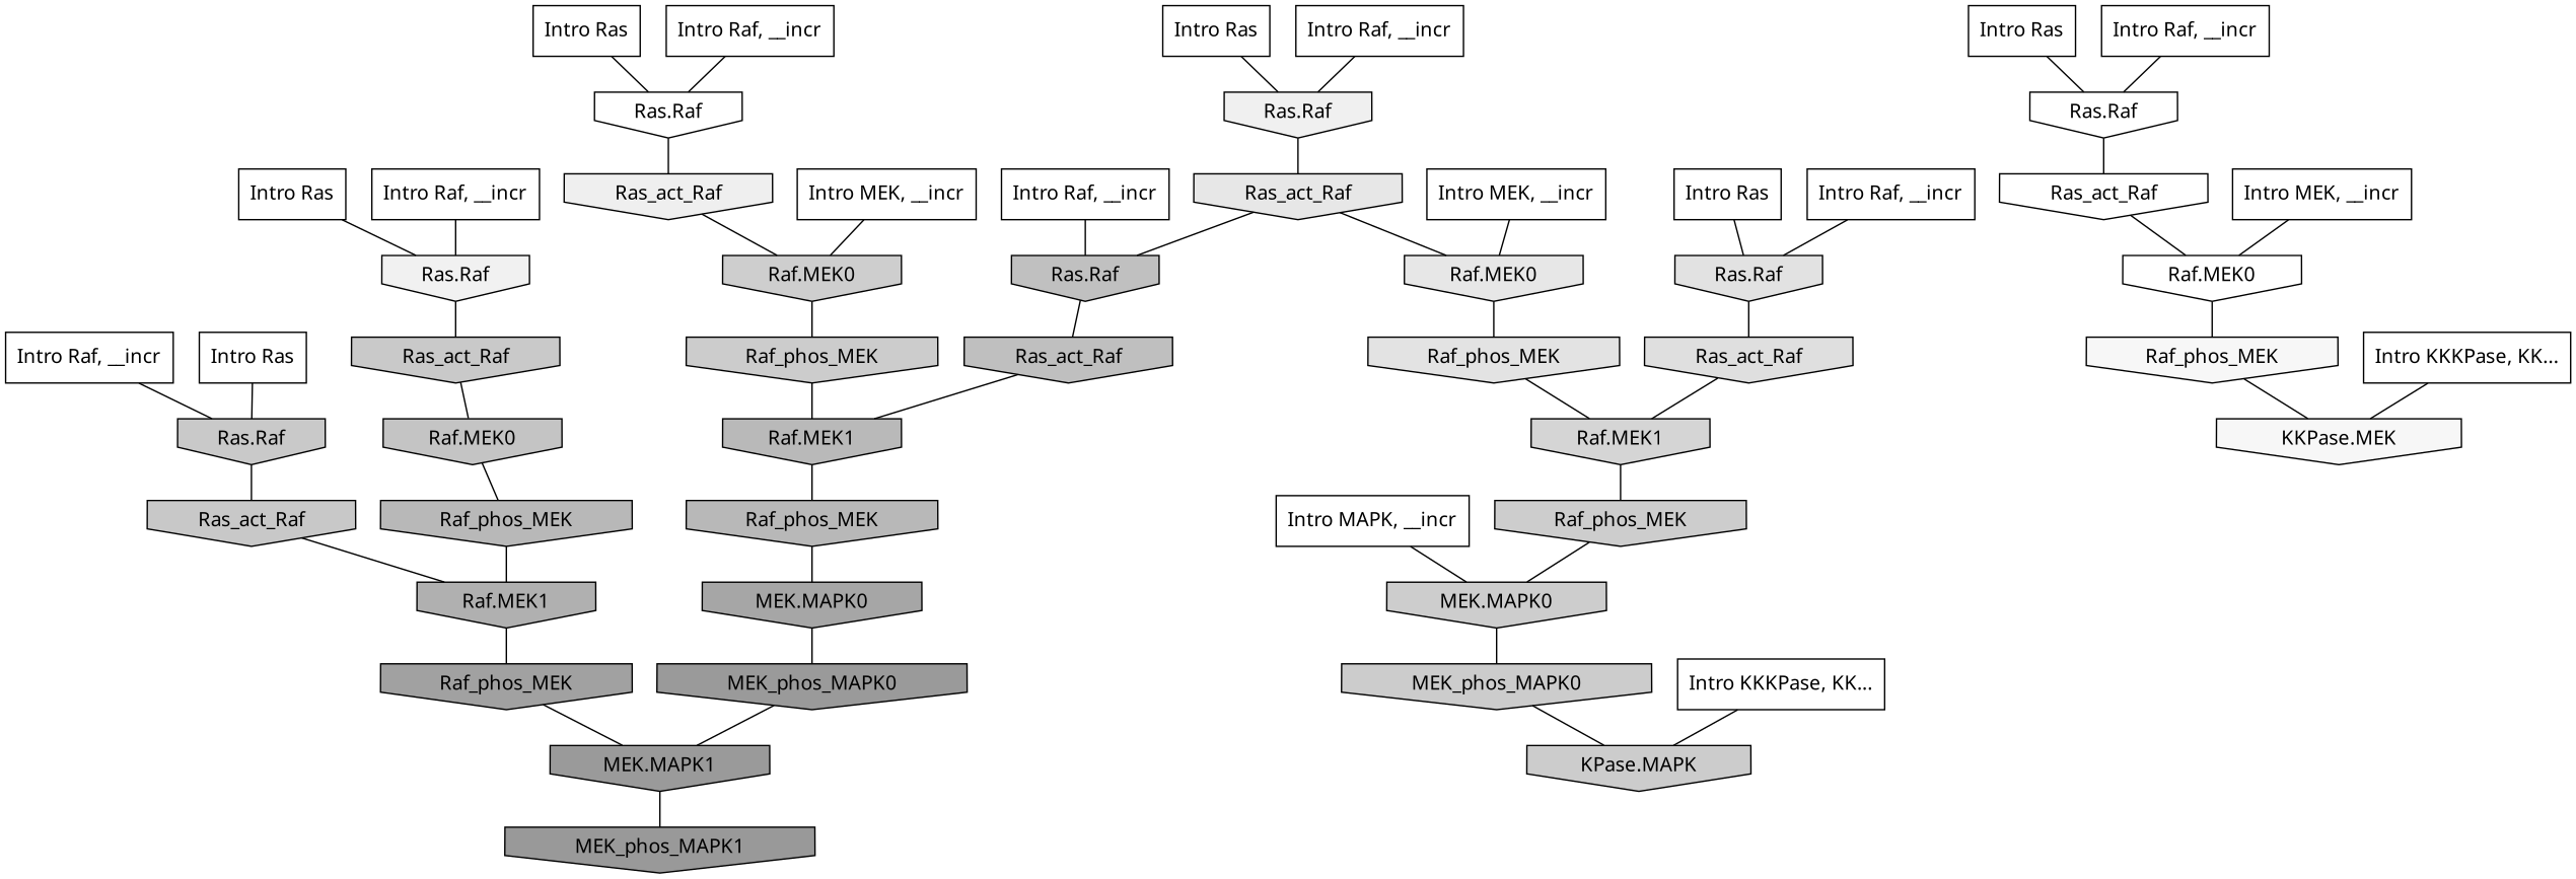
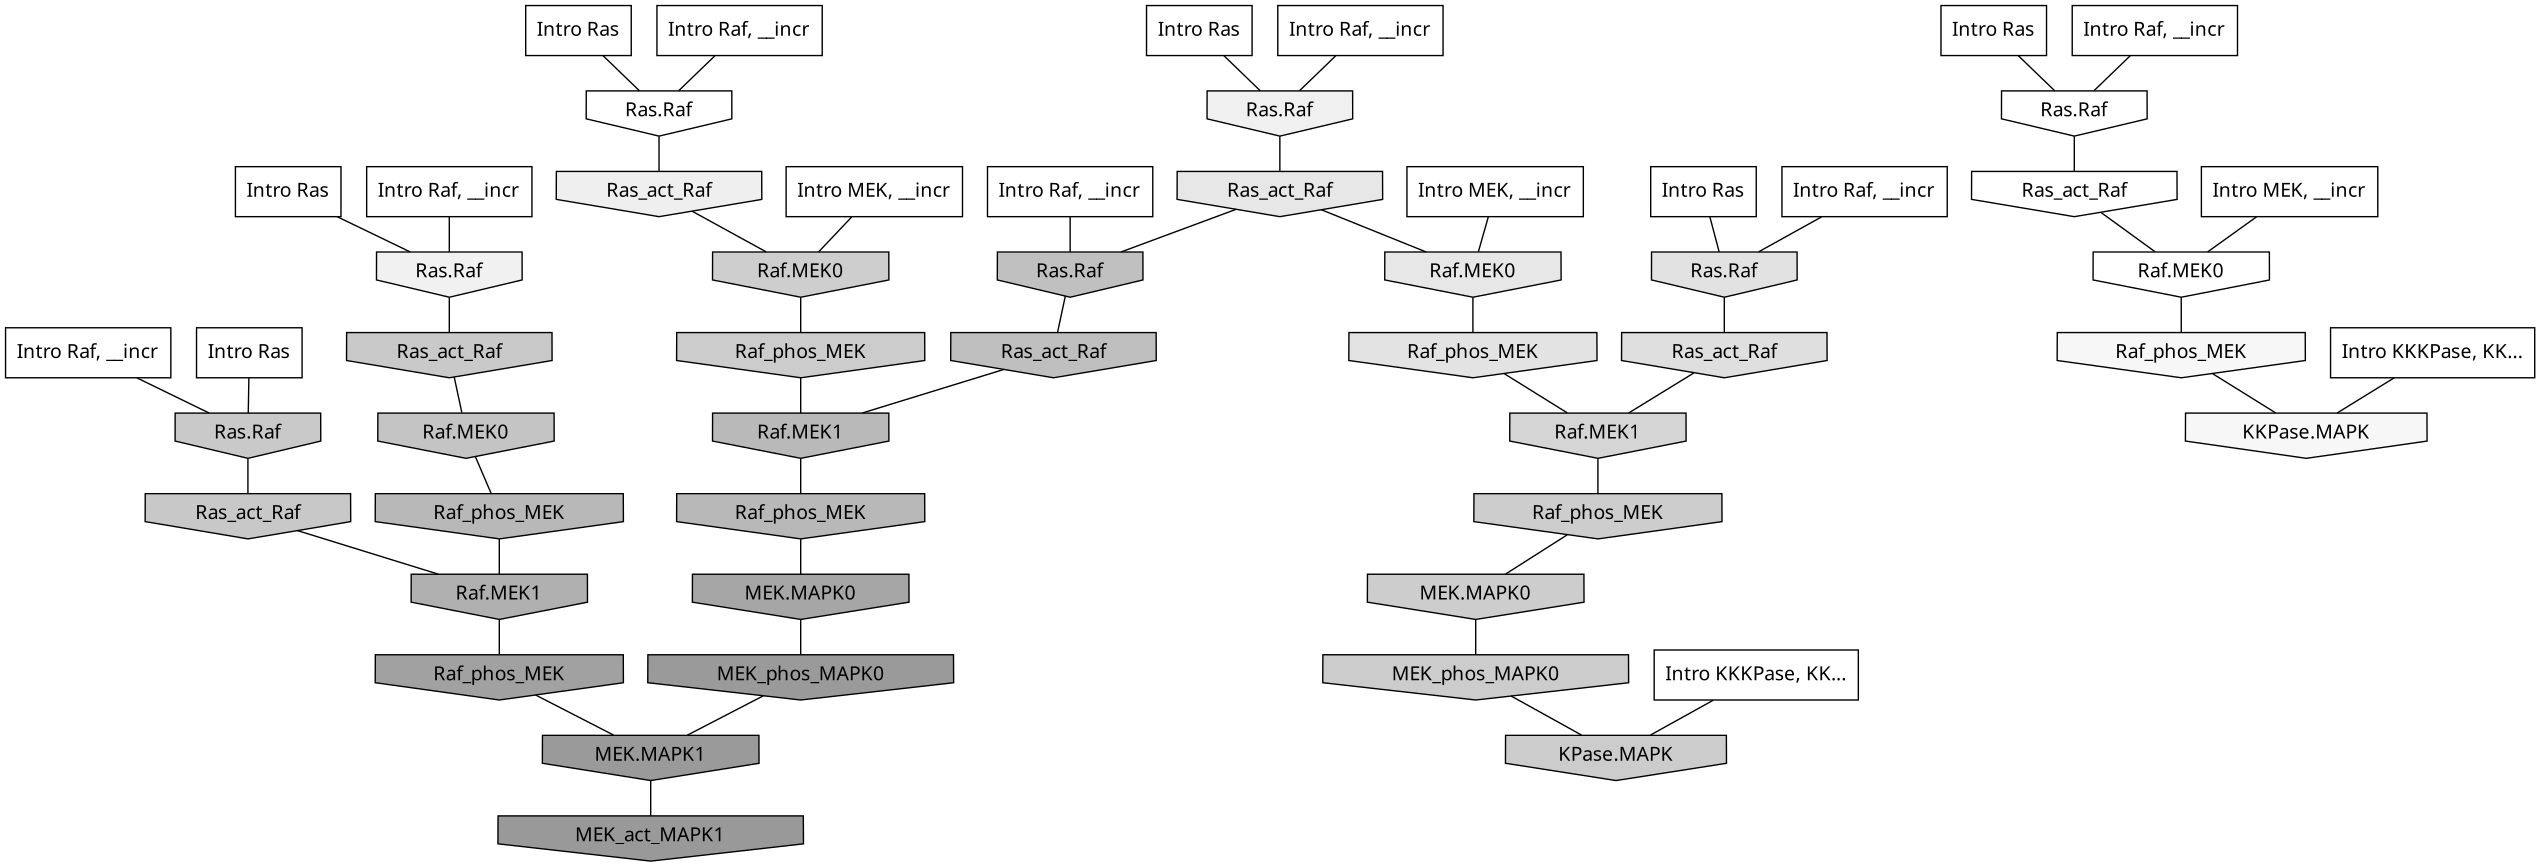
  digraph {
    rankdir=TB
    ranksep=0.30
    node [fillcolor="0.000 0.000 1.000" fontname="CMU Serif" shape=invhouse style=filled]
    edge [color="0.000 0.000 0.000" dir=none fontname="CMU Serif"]
    n1 [label="Intro Ras" shape=rectangle]
    n2 [fillcolor="0.000 0.000 0.945" label="Ras.Raf"]
    n3 [fillcolor="0.000 0.000 0.789" label=Ras_act_Raf]
    n4 [label="Intro Ras" shape=rectangle]
    n5 [fillcolor="0.000 0.000 0.787" label="Ras.Raf"]
    n6 [fillcolor="0.000 0.000 0.783" label=Ras_act_Raf]
    n7 [label="Intro Ras" shape=rectangle]
    n8 [label="Ras.Raf"]
    n9 [fillcolor="0.000 0.000 0.997" label=Ras_act_Raf]
    n10 [label="Intro Ras" shape=rectangle]
    n11 [label="Ras.Raf"]
    n12 [fillcolor="0.000 0.000 0.937" label=Ras_act_Raf]
    n13 [label="Intro Ras" shape=rectangle]
    n14 [fillcolor="0.000 0.000 0.886" label="Ras.Raf"]
    n15 [fillcolor="0.000 0.000 0.872" label=Ras_act_Raf]
    n16 [label="Intro Ras" shape=rectangle]
    n17 [fillcolor="0.000 0.000 0.940" label="Ras.Raf"]
    n18 [fillcolor="0.000 0.000 0.903" label=Ras_act_Raf]
    n19 [label="Intro Raf, __incr" shape=rectangle]
    n20 [label="Intro Raf, __incr" shape=rectangle]
    n21 [label="Intro Raf, __incr" shape=rectangle]
    n22 [label="Intro Raf, __incr" shape=rectangle]
    n23 [label="Intro Raf, __incr" shape=rectangle]
    n24 [label="Intro Raf, __incr" shape=rectangle]
    n25 [fillcolor="0.000 0.000 0.751" label="Ras.Raf"]
    n26 [fillcolor="0.000 0.000 0.747" label=Ras_act_Raf]
    n27 [label="Intro Raf, __incr" shape=rectangle]
    n28 [label="Intro MEK, __incr" shape=rectangle]
    n29 [fillcolor="0.000 0.000 0.903" label="Raf.MEK0"]
    n30 [fillcolor="0.000 0.000 0.888" label=Raf_phos_MEK]
    n31 [label="Intro MEK, __incr" shape=rectangle]
    n32 [fillcolor="0.000 0.000 0.997" label="Raf.MEK0"]
    n33 [fillcolor="0.000 0.000 0.965" label=Raf_phos_MEK]
    n34 [label="Intro MEK, __incr" shape=rectangle]
    n35 [fillcolor="0.000 0.000 0.807" label="Raf.MEK0"]
    n36 [fillcolor="0.000 0.000 0.800" label=Raf_phos_MEK]
-   n37 [label="Intro MAPK, __incr" shape=rectangle]
    n38 [fillcolor="0.000 0.000 0.802" label="MEK.MAPK0"]
    n39 [fillcolor="0.000 0.000 0.800" label=MEK_phos_MAPK0]
    n40 [label="Intro KKKPase, KK..." shape=rectangle]
-   n41 [fillcolor="0.000 0.000 0.965" label="KKPase.MEK"]
+   n41 [fillcolor="0.000 0.000 0.965" label="KKPase.MAPK"]
    n42 [label="Intro KKKPase, KK..." shape=rectangle]
    n43 [fillcolor="0.000 0.000 0.799" label="KPase.MAPK"]
    n44 [fillcolor="0.000 0.000 0.766" label="Raf.MEK0"]
    n45 [fillcolor="0.000 0.000 0.720" label=Raf_phos_MEK]
    n46 [fillcolor="0.000 0.000 0.835" label="Raf.MEK1"]
    n47 [fillcolor="0.000 0.000 0.802" label=Raf_phos_MEK]
    n48 [fillcolor="0.000 0.000 0.726" label="Raf.MEK1"]
    n49 [fillcolor="0.000 0.000 0.722" label=Raf_phos_MEK]
    n50 [fillcolor="0.000 0.000 0.690" label="Raf.MEK1"]
    n51 [fillcolor="0.000 0.000 0.630" label=Raf_phos_MEK]
    n52 [fillcolor="0.000 0.000 0.652" label="MEK.MAPK0"]
    n53 [fillcolor="0.000 0.000 0.603" label=MEK_phos_MAPK0]
    n54 [fillcolor="0.000 0.000 0.603" label="MEK.MAPK1"]
-   n55 [fillcolor="0.000 0.000 0.600" label=MEK_phos_MAPK1]
+   n55 [fillcolor="0.000 0.000 0.600" label=MEK_act_MAPK1]
    n1 -> n2
    n2 -> n3
    n3 -> n44
    n4 -> n5
    n5 -> n6
    n6 -> n50
    n7 -> n8
    n8 -> n9
    n9 -> n32
    n10 -> n11
    n11 -> n12
    n12 -> n35
    n13 -> n14
    n14 -> n15
    n15 -> n46
    n16 -> n17
    n17 -> n18
    n18 -> n25
    n18 -> n29
    n19 -> n8
    n20 -> n14
    n21 -> n5
    n22 -> n2
    n23 -> n17
    n24 -> n25
    n25 -> n26
    n26 -> n48
    n27 -> n11
    n28 -> n29
    n29 -> n30
    n30 -> n46
    n31 -> n32
    n32 -> n33
    n33 -> n41
    n34 -> n35
    n35 -> n36
    n36 -> n48
-   n37 -> n38
    n38 -> n39
    n39 -> n43
    n40 -> n41
    n42 -> n43
    n44 -> n45
    n45 -> n50
    n46 -> n47
    n47 -> n38
    n48 -> n49
    n49 -> n52
    n50 -> n51
    n51 -> n54
    n52 -> n53
    n53 -> n54
    n54 -> n55
  }
